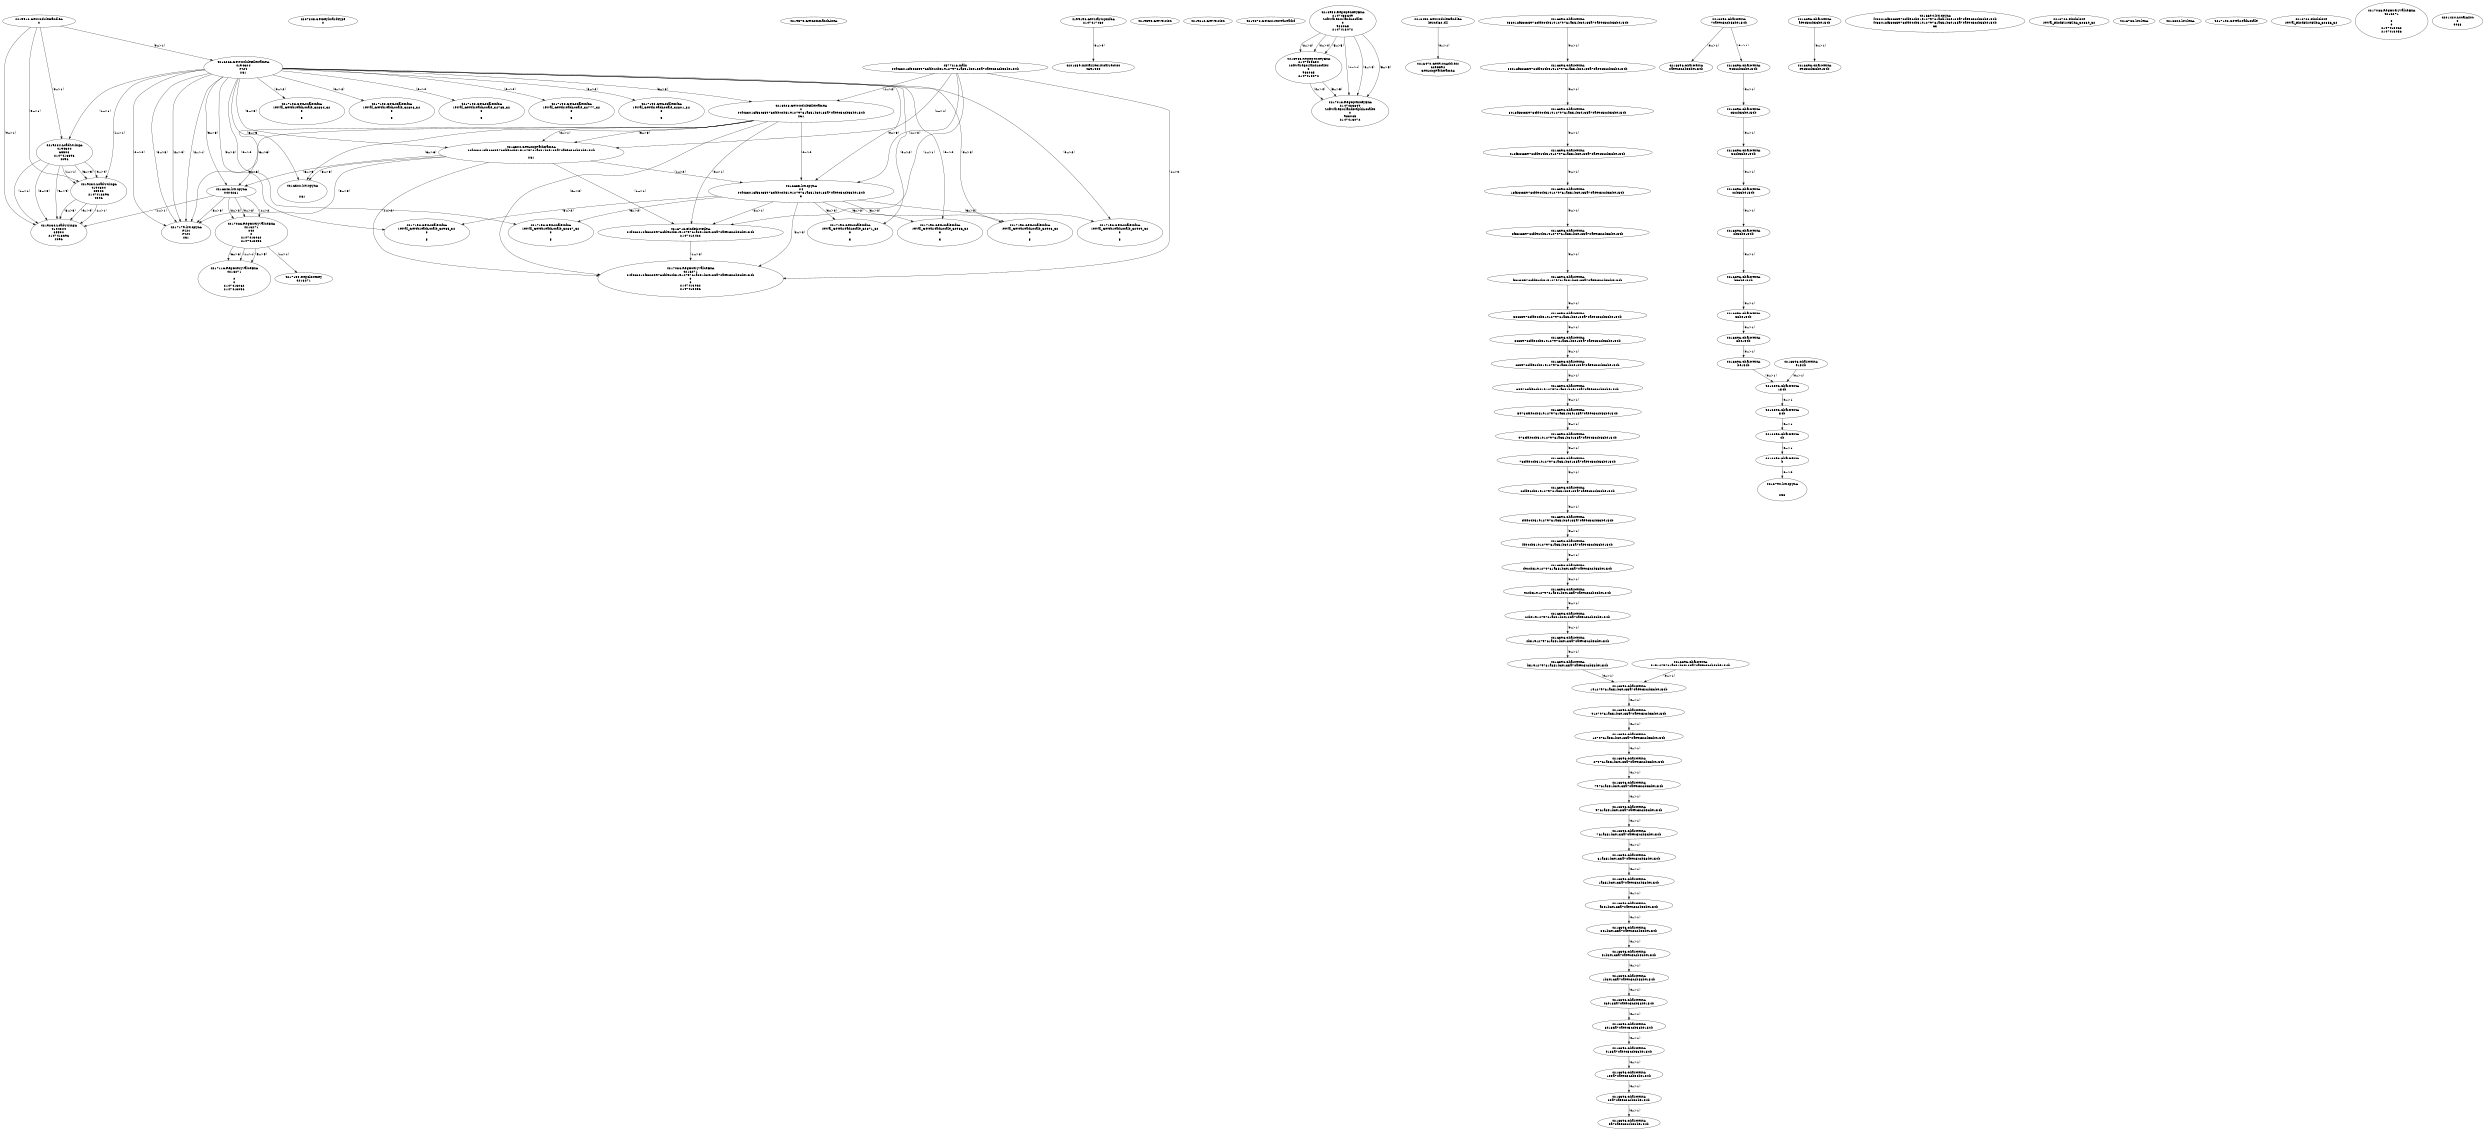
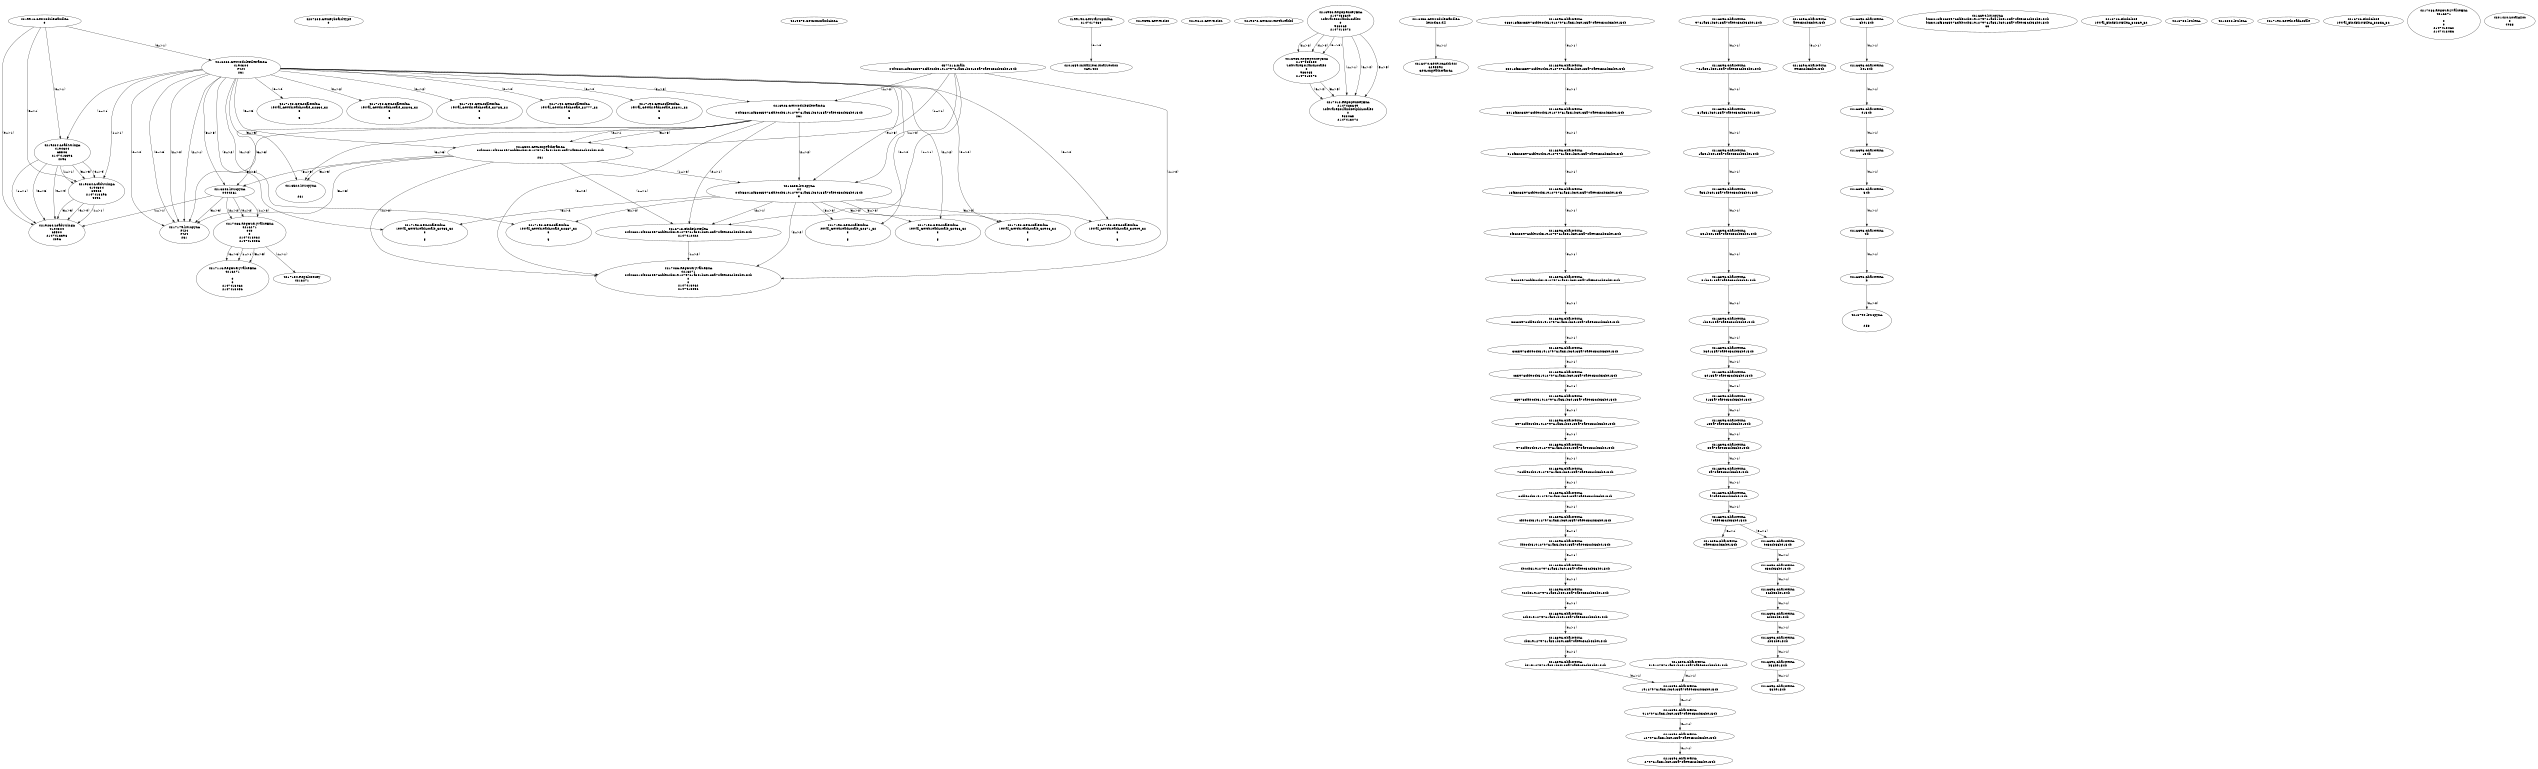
  digraph {
    n1 [label="4577216.main\n04f483018f53c35976cfd9c4b5191279761a351b3e135a70ae9c5c2b53be154b"]
    n2 [label="4216923.GetModuleFileNameA\n0\n04f483018f53c35976cfd9c4b5191279761a351b3e135a70ae9c5c2b53be154b\n261"]
    n3 [label="4216500.GetLongPathNameA\n04f483018f53c35976cfd9c4b5191279761a351b3e135a70ae9c5c2b53be154b\n\n261"]
    n4 [label="4216635.lstrcpynA\n04\n04f483018f53c35976cfd9c4b5191279761a351b3e135a70ae9c5c2b53be154b\n3"]
    n5 [label="4216713.FindFirstFileA\n04f483018f53c35976cfd9c4b5191279761a351b3e135a70ae9c5c2b53be154b\n2147412422"]
    n6 [label="4217086.RegQueryValueExA\n4216271\n04f483018f53c35976cfd9c4b5191279761a351b3e135a70ae9c5c2b53be154b\n0\n0\n2147413062\n2147413056"]
    n7 [label="4216843.lstrcpynA\n0404261"]
    n8 [label="4217179.lstrcpynA\nPZM\nPZM\n261"]
    n9 [label="4216522.lstrcpynA\n\n\n261"]
    n10 [label="4217198.GetLocaleInfoA\nretval_GetThreadLocale_32909_32\n3\n\n5"]
    n11 [label="4217198.GetLocaleInfoA\nretval_GetThreadLocale_32935_32\n3\n\n5"]
    n12 [label="4217198.GetLocaleInfoA\nretval_GetThreadLocale_32871_32\n3\n\n5"]
    n13 [label="4217198.GetLocaleInfoA\nretval_GetThreadLocale_32908_32\n3\n\n5"]
    n14 [label="4217198.GetLocaleInfoA\nretval_GetThreadLocale_32887_32\n3\n\n5"]
    n15 [label="4217198.GetLocaleInfoA\nretval_GetThreadLocale_32936_32\n3\n\n5"]
    n16 [label="4219916.GetModuleHandleA\n0"]
    n17 [label="4216266.GetModuleFileNameA\n4194304\nPZM\n261"]
    n18 [label="4219234.LoadStringA\n4194304\n65503\n2147413396\n4096"]
    n19 [label="4219234.LoadStringA\n4194304\n65502\n2147413396\n4096"]
    n20 [label="4219234.LoadStringA\n4194304\n65500\n2147413396\n4096"]
    n21 [label="4217198.GetLocaleInfoA\nretval_GetThreadLocale_32834_32\n3\n\n5"]
    n22 [label="4217198.GetLocaleInfoA\nretval_GetThreadLocale_32806_32\n3\n\n5"]
    n23 [label="4217198.GetLocaleInfoA\nretval_GetThreadLocale_32785_32\n3\n\n5"]
    n24 [label="4217198.GetLocaleInfoA\nretval_GetThreadLocale_32777_32\n3\n\n5"]
    n25 [label="4217198.GetLocaleInfoA\nretval_GetThreadLocale_32801_32\n3\n\n5"]
    n26 [label="4207805.GetKeyboardType\n0"]
    n27 [label="4219575.GetCommandLineA\n"]
    n28 [label="4199190.GetStartupInfoA\n2147417460"]
    n29 [label="4201359.InitializeCriticalSection\n4691400"]
    n30 [label="4219595.GetVersion\n"]
    n31 [label="4219612.GetVersion\n"]
    n32 [label="4219672.GetCurrentThreadId\n"]
    n33 [label="4217086.RegQueryValueExA\n4216271\n040\n0\n2147413062\n2147413056"]
    n34 [label="4216953.RegOpenKeyExA\n2147483649\nSoftware\Borland\Locales\n0\n983065\n2147413072"]
    n35 [label="4216983.RegOpenKeyExA\n2147483650\nSoftware\Borland\Locales\n0\n983065\n2147413072"]
    n36 [label="4217013.RegOpenKeyExA\n2147483649\nSoftware\Borland\Delphi\Locales\n0\n983065\n2147413072"]
    n37 [label="4216453.GetModuleHandleA\nkernel32.dll"]
    n38 [label="4216470.GetProcAddress\n6295592\nGetLongPathNameA"]
    n39 [label="4216396.CharNextA\n483018f53c35976cfd9c4b5191279761a351b3e135a70ae9c5c2b53be154b"]
    n40 [label="4216396.CharNextA\n83018f53c35976cfd9c4b5191279761a351b3e135a70ae9c5c2b53be154b"]
    n41 [label="4216396.CharNextA\n3018f53c35976cfd9c4b5191279761a351b3e135a70ae9c5c2b53be154b"]
    n42 [label="4216396.CharNextA\n018f53c35976cfd9c4b5191279761a351b3e135a70ae9c5c2b53be154b"]
    n43 [label="4216396.CharNextA\n18f53c35976cfd9c4b5191279761a351b3e135a70ae9c5c2b53be154b"]
    n44 [label="4216396.CharNextA\n8f53c35976cfd9c4b5191279761a351b3e135a70ae9c5c2b53be154b"]
    n45 [label="4216396.CharNextA\nf53c35976cfd9c4b5191279761a351b3e135a70ae9c5c2b53be154b"]
    n46 [label="4216396.CharNextA\n53c35976cfd9c4b5191279761a351b3e135a70ae9c5c2b53be154b"]
    n47 [label="4216396.CharNextA\n3c35976cfd9c4b5191279761a351b3e135a70ae9c5c2b53be154b"]
    n48 [label="4216396.CharNextA\nc35976cfd9c4b5191279761a351b3e135a70ae9c5c2b53be154b"]
    n49 [label="4216396.CharNextA\n35976cfd9c4b5191279761a351b3e135a70ae9c5c2b53be154b"]
    n50 [label="4216396.CharNextA\n5976cfd9c4b5191279761a351b3e135a70ae9c5c2b53be154b"]
    n51 [label="4216396.CharNextA\n976cfd9c4b5191279761a351b3e135a70ae9c5c2b53be154b"]
    n52 [label="4216396.CharNextA\n76cfd9c4b5191279761a351b3e135a70ae9c5c2b53be154b"]
    n53 [label="4216396.CharNextA\n6cfd9c4b5191279761a351b3e135a70ae9c5c2b53be154b"]
    n54 [label="4216396.CharNextA\ncfd9c4b5191279761a351b3e135a70ae9c5c2b53be154b"]
    n55 [label="4216396.CharNextA\nfd9c4b5191279761a351b3e135a70ae9c5c2b53be154b"]
    n56 [label="4216396.CharNextA\nd9c4b5191279761a351b3e135a70ae9c5c2b53be154b"]
    n57 [label="4216396.CharNextA\n9c4b5191279761a351b3e135a70ae9c5c2b53be154b"]
    n58 [label="4216396.CharNextA\nc4b5191279761a351b3e135a70ae9c5c2b53be154b"]
    n59 [label="4216396.CharNextA\n4b5191279761a351b3e135a70ae9c5c2b53be154b"]
    n60 [label="4216396.CharNextA\nb5191279761a351b3e135a70ae9c5c2b53be154b"]
    n61 [label="4216396.CharNextA\n191279761a351b3e135a70ae9c5c2b53be154b"]
    n62 [label="4216396.CharNextA\n5191279761a351b3e135a70ae9c5c2b53be154b"]
    n63 [label="4216396.CharNextA\n91279761a351b3e135a70ae9c5c2b53be154b"]
    n64 [label="4216396.CharNextA\n1279761a351b3e135a70ae9c5c2b53be154b"]
    n65 [label="4216396.CharNextA\n279761a351b3e135a70ae9c5c2b53be154b"]
-   n66 [label="4216396.CharNextA\n79761a351b3e135a70ae9c5c2b53be154b"]
    n67 [label="4216396.CharNextA\n9761a351b3e135a70ae9c5c2b53be154b"]
    n68 [label="4216396.CharNextA\n761a351b3e135a70ae9c5c2b53be154b"]
    n69 [label="4216396.CharNextA\n61a351b3e135a70ae9c5c2b53be154b"]
    n70 [label="4216396.CharNextA\n1a351b3e135a70ae9c5c2b53be154b"]
    n71 [label="4216396.CharNextA\na351b3e135a70ae9c5c2b53be154b"]
    n72 [label="4216396.CharNextA\n351b3e135a70ae9c5c2b53be154b"]
    n73 [label="4216396.CharNextA\n51b3e135a70ae9c5c2b53be154b"]
    n74 [label="4216396.CharNextA\n1b3e135a70ae9c5c2b53be154b"]
    n75 [label="4216396.CharNextA\nb3e135a70ae9c5c2b53be154b"]
    n76 [label="4216396.CharNextA\n3e135a70ae9c5c2b53be154b"]
    n77 [label="4216396.CharNextA\ne135a70ae9c5c2b53be154b"]
    n78 [label="4216396.CharNextA\n135a70ae9c5c2b53be154b"]
    n79 [label="4216396.CharNextA\n35a70ae9c5c2b53be154b"]
    n80 [label="4216396.CharNextA\n5a70ae9c5c2b53be154b"]
+   n81 [label="4216396.CharNextA\na70ae9c5c2b53be154b"]
    n82 [label="4216396.CharNextA\n70ae9c5c2b53be154b"]
    n83 [label="4216396.CharNextA\n0ae9c5c2b53be154b"]
    n84 [label="4216396.CharNextA\n9c5c2b53be154b"]
    n85 [label="4216396.CharNextA\nae9c5c2b53be154b"]
    n86 [label="4216396.CharNextA\ne9c5c2b53be154b"]
    n87 [label="4216396.CharNextA\nc5c2b53be154b"]
    n88 [label="4216396.CharNextA\n5c2b53be154b"]
    n89 [label="4216396.CharNextA\nc2b53be154b"]
    n90 [label="4216396.CharNextA\n2b53be154b"]
    n91 [label="4216396.CharNextA\nb53be154b"]
    n92 [label="4216396.CharNextA\n53be154b"]
    n93 [label="4216396.CharNextA\n3be154b"]
    n94 [label="4216396.CharNextA\nbe154b"]
    n95 [label="4216396.CharNextA\ne154b"]
    n96 [label="4216396.CharNextA\n154b"]
    n97 [label="4216396.CharNextA\n54b"]
    n98 [label="4216396.CharNextA\n4b"]
    n99 [label="4216396.CharNextA\nb"]
    n100 [label="4216790.lstrcpynA\n\n\n258"]
    n101 [label="4216694.lstrcpynA\nf483018f53c35976cfd9c4b5191279761a351b3e135a70ae9c5c2b53be154b\nf483018f53c35976cfd9c4b5191279761a351b3e135a70ae9c5c2b53be154b\n63"]
    n102 [label="4216726.FindClose\nretval_FindFirstFileA_32869_32"]
    n103 [label="4216738.lstrlenA\n"]
    n104 [label="4216802.lstrlenA\n"]
    n105 [label="4217150.RegCloseKey\n4216271"]
    n106 [label="4217116.RegQueryValueExA\n4216271\n\n0\n0\n2147413062\n2147413056"]
    n107 [label="4217192.GetThreadLocale\n"]
    n108 [label="4216726.FindClose\nretval_FindFirstFileA_32856_32"]
    n109 [label="4217086.RegQueryValueExA\n4216271\n\n0\n0\n2147413062\n2147413056"]
    n110 [label="4201420.LocalAlloc\n0\n4088"]
    n1 -> n2 [label="(1-->2)"]
    n1 -> n3 [label="(1-->1)"]
    n1 -> n4 [label="(1-->2)"]
    n1 -> n5 [label="(1-->1)"]
    n1 -> n6 [label="(1-->2)"]
    n2 -> n3 [label="(2-->1)"]
    n2 -> n3 [label="(3-->3)"]
    n2 -> n4 [label="(2-->2)"]
    n2 -> n5 [label="(2-->1)"]
    n2 -> n6 [label="(2-->2)"]
    n2 -> n7 [label="(3-->3)"]
    n2 -> n8 [label="(3-->3)"]
    n2 -> n9 [label="(3-->3)"]
    n3 -> n4 [label="(1-->2)"]
    n3 -> n5 [label="(1-->1)"]
    n3 -> n6 [label="(1-->2)"]
    n3 -> n7 [label="(3-->3)"]
    n3 -> n8 [label="(3-->3)"]
    n3 -> n9 [label="(3-->3)"]
    n4 -> n5 [label="(2-->1)"]
    n4 -> n6 [label="(2-->2)"]
    n4 -> n10 [label="(3-->2)"]
    n4 -> n11 [label="(3-->2)"]
    n4 -> n12 [label="(3-->2)"]
    n4 -> n13 [label="(3-->2)"]
    n4 -> n14 [label="(3-->2)"]
    n4 -> n15 [label="(3-->2)"]
    n5 -> n6 [label="(1-->2)"]
    n7 -> n8 [label="(3-->3)"]
    n7 -> n20 [label="(1-->1)"]
    n7 -> n33 [label="(1-->2)"]
    n7 -> n33 [label="(2-->2)"]
    n7 -> n33 [label="(0-->2)"]
    n16 -> n17 [label="(0-->1)"]
    n16 -> n18 [label="(0-->1)"]
    n16 -> n19 [label="(0-->1)"]
    n16 -> n20 [label="(0-->1)"]
    n17 -> n2 [label="(3-->3)"]
    n17 -> n3 [label="(3-->3)"]
    n17 -> n4 [label="(0-->3)"]
    n17 -> n7 [label="(3-->3)"]
    n17 -> n8 [label="(2-->1)"]
    n17 -> n8 [label="(2-->2)"]
    n17 -> n8 [label="(3-->3)"]
    n17 -> n8 [label="(2-->0)"]
    n17 -> n9 [label="(3-->3)"]
    n17 -> n10 [label="(0-->2)"]
    n17 -> n11 [label="(0-->2)"]
    n17 -> n12 [label="(0-->2)"]
    n17 -> n13 [label="(0-->2)"]
    n17 -> n14 [label="(0-->2)"]
    n17 -> n15 [label="(0-->2)"]
    n17 -> n18 [label="(1-->1)"]
    n17 -> n19 [label="(1-->1)"]
    n17 -> n21 [label="(0-->2)"]
    n17 -> n22 [label="(0-->2)"]
    n17 -> n23 [label="(0-->2)"]
    n17 -> n24 [label="(0-->2)"]
    n17 -> n25 [label="(0-->2)"]
    n18 -> n19 [label="(1-->1)"]
    n18 -> n19 [label="(3-->3)"]
    n18 -> n19 [label="(4-->4)"]
    n18 -> n20 [label="(1-->1)"]
    n18 -> n20 [label="(3-->3)"]
    n18 -> n20 [label="(4-->4)"]
    n19 -> n20 [label="(1-->1)"]
    n19 -> n20 [label="(3-->3)"]
    n19 -> n20 [label="(4-->4)"]
    n28 -> n29 [label="(0-->0)"]
    n33 -> n105 [label="(1-->1)"]
    n33 -> n106 [label="(1-->1)"]
    n33 -> n106 [label="(5-->5)"]
    n33 -> n106 [label="(6-->6)"]
    n34 -> n35 [label="(2-->2)"]
    n34 -> n35 [label="(4-->4)"]
    n34 -> n35 [label="(5-->5)"]
    n34 -> n36 [label="(1-->1)"]
    n34 -> n36 [label="(4-->4)"]
    n34 -> n36 [label="(5-->5)"]
    n35 -> n36 [label="(4-->4)"]
    n35 -> n36 [label="(5-->5)"]
    n37 -> n38 [label="(0-->1)"]
    n39 -> n40 [label="(0-->1)"]
    n40 -> n41 [label="(0-->1)"]
    n41 -> n42 [label="(0-->1)"]
    n42 -> n43 [label="(0-->1)"]
    n43 -> n44 [label="(0-->1)"]
    n44 -> n45 [label="(0-->1)"]
    n45 -> n46 [label="(0-->1)"]
    n46 -> n47 [label="(0-->1)"]
    n47 -> n48 [label="(0-->1)"]
    n48 -> n49 [label="(0-->1)"]
    n49 -> n50 [label="(0-->1)"]
    n50 -> n51 [label="(0-->1)"]
    n51 -> n52 [label="(0-->1)"]
    n52 -> n53 [label="(0-->1)"]
    n53 -> n54 [label="(0-->1)"]
    n54 -> n55 [label="(0-->1)"]
    n55 -> n56 [label="(0-->1)"]
    n56 -> n57 [label="(0-->1)"]
    n57 -> n58 [label="(0-->1)"]
    n58 -> n59 [label="(0-->1)"]
    n59 -> n60 [label="(0-->1)"]
    n60 -> n61 [label="(0-->1)"]
    n61 -> n63 [label="(0-->1)"]
    n62 -> n61 [label="(0-->1)"]
    n63 -> n64 [label="(0-->1)"]
    n64 -> n65 [label="(0-->1)"]
-   n65 -> n66 [label="(0-->1)"]
-   n66 -> n67 [label="(0-->1)"]
    n67 -> n68 [label="(0-->1)"]
    n68 -> n69 [label="(0-->1)"]
    n69 -> n70 [label="(0-->1)"]
    n70 -> n71 [label="(0-->1)"]
    n71 -> n72 [label="(0-->1)"]
    n72 -> n73 [label="(0-->1)"]
    n73 -> n74 [label="(0-->1)"]
    n74 -> n75 [label="(0-->1)"]
    n75 -> n76 [label="(0-->1)"]
    n76 -> n77 [label="(0-->1)"]
    n77 -> n78 [label="(0-->1)"]
    n78 -> n79 [label="(0-->1)"]
    n79 -> n80 [label="(0-->1)"]
+   n80 -> n81 [label="(0-->1)"]
+   n81 -> n82 [label="(0-->1)"]
    n82 -> n83 [label="(0-->1)"]
    n82 -> n84 [label="(0-->1)"]
    n84 -> n87 [label="(0-->1)"]
    n85 -> n86 [label="(0-->1)"]
    n87 -> n88 [label="(0-->1)"]
    n88 -> n89 [label="(0-->1)"]
    n89 -> n90 [label="(0-->1)"]
    n90 -> n91 [label="(0-->1)"]
    n91 -> n92 [label="(0-->1)"]
-   n92 -> n93 [label="(0-->1)"]
    n93 -> n94 [label="(0-->1)"]
-   n94 -> n96 [label="(0-->1)"]
+   n94 -> n95 [label="(0-->1)"]
    n95 -> n96 [label="(0-->1)"]
    n96 -> n97 [label="(0-->1)"]
    n97 -> n98 [label="(0-->1)"]
    n98 -> n99 [label="(0-->1)"]
    n99 -> n100 [label="(0-->0)"]
  }
